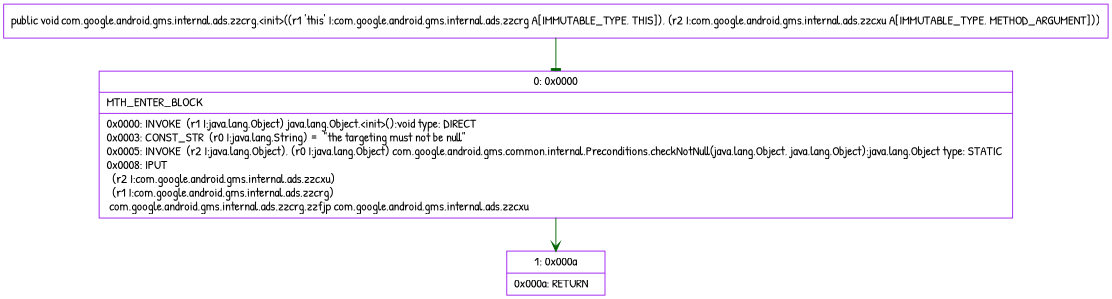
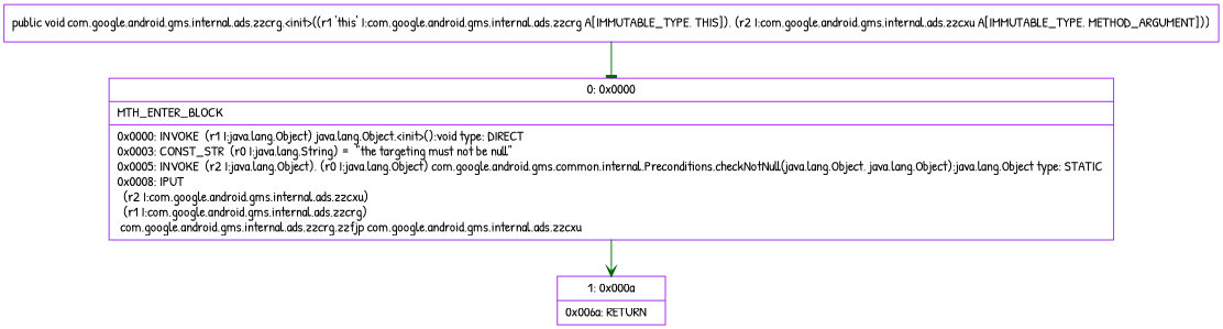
  digraph {
    fontname="Patrick Hand"
    node [shape=record color=purple fontname="Patrick Hand"]
    edge [color=darkgreen fontname="Patrick Hand"]
    n1 [label="{0\:\ 0x0000|MTH_ENTER_BLOCK\l|0x0000: INVOKE  (r1 I:java.lang.Object) java.lang.Object.\<init\>():void type: DIRECT \l0x0003: CONST_STR  (r0 I:java.lang.String) =  \"the targeting must not be null\" \l0x0005: INVOKE  (r2 I:java.lang.Object), (r0 I:java.lang.Object) com.google.android.gms.common.internal.Preconditions.checkNotNull(java.lang.Object, java.lang.Object):java.lang.Object type: STATIC \l0x0008: IPUT  \l  (r2 I:com.google.android.gms.internal.ads.zzcxu)\l  (r1 I:com.google.android.gms.internal.ads.zzcrg)\l com.google.android.gms.internal.ads.zzcrg.zzfjp com.google.android.gms.internal.ads.zzcxu \l}"]
-   n2 [label="{1\:\ 0x000a|0x000a: RETURN   \l}"]
+   n2 [label="{1\:\ 0x000a|0x006a: RETURN   \l}"]
    n3 [label="{public void com.google.android.gms.internal.ads.zzcrg.\<init\>((r1 'this' I:com.google.android.gms.internal.ads.zzcrg A[IMMUTABLE_TYPE, THIS]), (r2 I:com.google.android.gms.internal.ads.zzcxu A[IMMUTABLE_TYPE, METHOD_ARGUMENT])) }"]
    n1 -> n2 [arrowhead=vee]
    n3 -> n1 [arrowhead=tee]
  }
